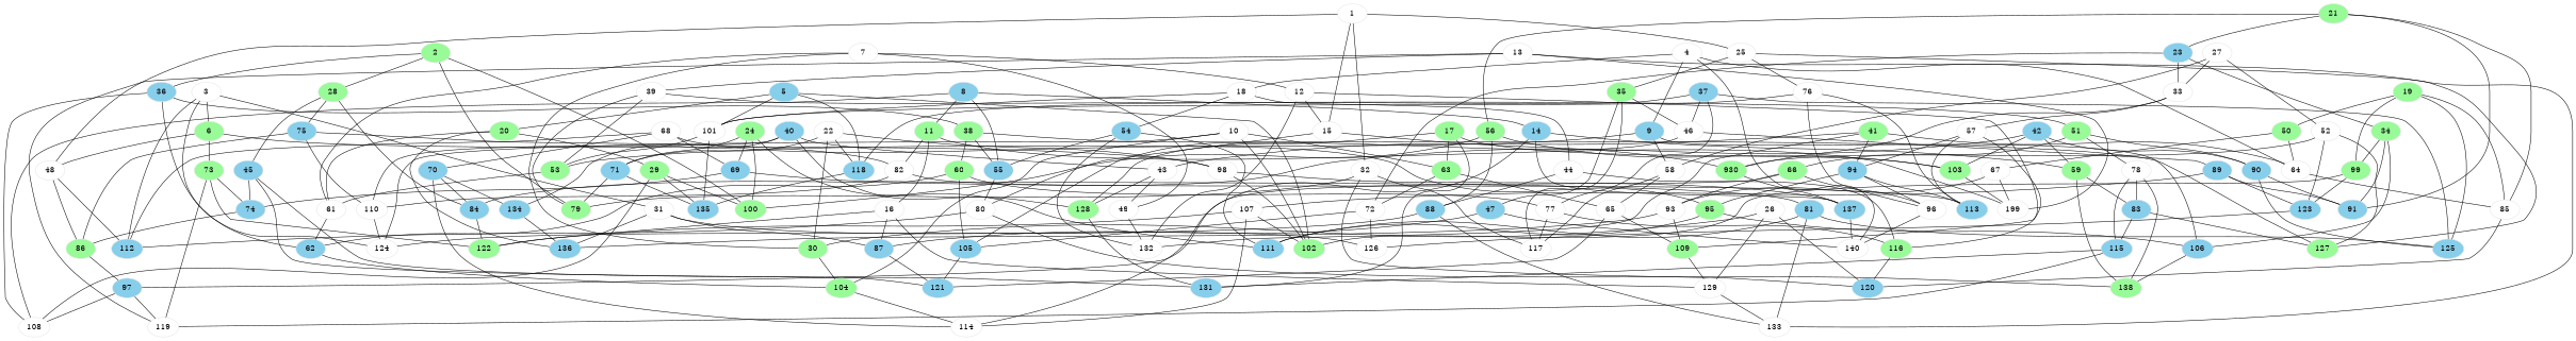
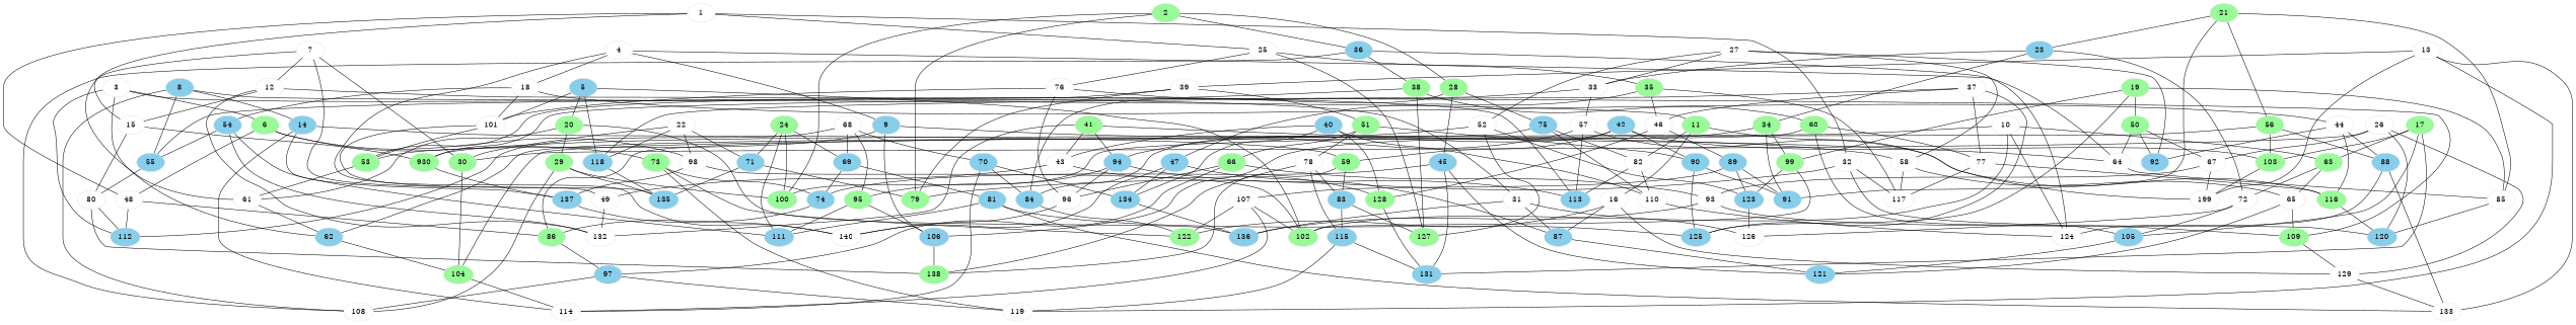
  graph {
    node [color=gray90 fillcolor=white style=filled]
    1
    15
    25
    32
    48
    80
    n7 [fillcolor=palegreen label=930]
    35 [fillcolor=palegreen]
    76
    127 [fillcolor=palegreen]
    79 [fillcolor=palegreen]
    120 [fillcolor=skyblue]
    117
    112 [fillcolor=skyblue]
    86 [fillcolor=palegreen]
    2 [fillcolor=palegreen]
    28 [fillcolor=palegreen]
    36 [fillcolor=skyblue]
    100 [fillcolor=palegreen]
    45 [fillcolor=skyblue]
    75 [fillcolor=skyblue]
    84 [fillcolor=skyblue]
    108
    124
    38 [fillcolor=palegreen]
    6 [fillcolor=palegreen]
    3
    31
    62 [fillcolor=skyblue]
    73 [fillcolor=palegreen]
    98
    87 [fillcolor=skyblue]
    136 [fillcolor=skyblue]
    126
    104 [fillcolor=palegreen]
    9 [fillcolor=skyblue]
    4
    18
    64
    140
    53 [fillcolor=palegreen]
    58
    106 [fillcolor=skyblue]
    101
    44
    54 [fillcolor=skyblue]
    85
    5 [fillcolor=skyblue]
    20 [fillcolor=palegreen]
    102 [fillcolor=palegreen]
    118 [fillcolor=skyblue]
    61
    29 [fillcolor=palegreen]
    135 [fillcolor=skyblue]
    119
    122 [fillcolor=palegreen]
    74 [fillcolor=skyblue]
    137 [fillcolor=skyblue]
    7
    12
    30 [fillcolor=palegreen]
    49
    109 [fillcolor=palegreen]
    132
    8 [fillcolor=skyblue]
    11 [fillcolor=palegreen]
    14 [fillcolor=skyblue]
    55 [fillcolor=skyblue]
    16
    82
    n71 [label=199]
    59 [fillcolor=palegreen]
    114
    65
    138 [fillcolor=palegreen]
    10
    63 [fillcolor=palegreen]
    72
    129
    110
    113 [fillcolor=skyblue]
    13
    39
    133
    51 [fillcolor=palegreen]
    83 [fillcolor=skyblue]
    121 [fillcolor=skyblue]
    17 [fillcolor=palegreen]
    103 [fillcolor=palegreen]
    105 [fillcolor=skyblue]
    131 [fillcolor=skyblue]
+   92 [fillcolor=skyblue]
    88 [fillcolor=skyblue]
    116 [fillcolor=palegreen]
    111 [fillcolor=skyblue]
    19 [fillcolor=palegreen]
    50 [fillcolor=palegreen]
    99 [fillcolor=palegreen]
    125 [fillcolor=skyblue]
    67
    123 [fillcolor=skyblue]
    21 [fillcolor=palegreen]
    23 [fillcolor=skyblue]
    56 [fillcolor=palegreen]
    91 [fillcolor=skyblue]
    33
    34 [fillcolor=palegreen]
    22
    71 [fillcolor=skyblue]
    57
    24 [fillcolor=palegreen]
    69 [fillcolor=skyblue]
    81 [fillcolor=skyblue]
    46
    47 [fillcolor=skyblue]
    96
    26
    93
    27
    52
    94 [fillcolor=skyblue]
    128 [fillcolor=palegreen]
    89 [fillcolor=skyblue]
    134 [fillcolor=skyblue]
    60 [fillcolor=palegreen]
-   37 [fillcolor=skyblue]
+   37
    77
    90 [fillcolor=skyblue]
    66 [fillcolor=palegreen]
    78
    40 [fillcolor=skyblue]
    43
    41 [fillcolor=palegreen]
    95 [fillcolor=palegreen]
    42 [fillcolor=skyblue]
    107
    97 [fillcolor=skyblue]
    115 [fillcolor=skyblue]
    68
    70 [fillcolor=skyblue]
    1 -- 15
    1 -- 25
    1 -- 32
    1 -- 48
    15 -- 80
    15 -- n7
    25 -- 35
    25 -- 76
    25 -- 127
    32 -- 79
    32 -- 120
    32 -- 117
    48 -- 112
    48 -- 86
    80 -- 112
    80 -- 138
    n7 -- 137
    35 -- 117
    35 -- 46
    35 -- 47
    76 -- 101
    76 -- 113
    76 -- 96
    86 -- 97
    2 -- 79
    2 -- 28
    2 -- 36
    2 -- 100
    28 -- 45
    28 -- 75
    28 -- 84
    36 -- 108
    36 -- 124
    36 -- 38
    45 -- 74
    45 -- 121
    45 -- 131
    75 -- 86
    75 -- 82
    75 -- 110
    84 -- 122
    38 -- 127
    38 -- 55
    38 -- 60
    6 -- 48
    6 -- 73
    6 -- 98
    3 -- 112
    3 -- 6
    3 -- 31
    3 -- 62
    31 -- 87
    31 -- 136
    31 -- 126
    62 -- 104
    73 -- 119
    73 -- 122
    73 -- 74
    98 -- 102
    98 -- 137
    87 -- 121
    104 -- 114
    9 -- 53
    9 -- 58
    9 -- 106
    4 -- 9
    4 -- 18
    4 -- 64
    4 -- 140
    18 -- 101
    18 -- 44
    18 -- 54
    64 -- 85
    53 -- 61
    58 -- 117
    58 -- 65
    106 -- 138
    101 -- 53
    101 -- 135
+   44 -- 92
    44 -- 88
    44 -- 116
    54 -- 132
    54 -- 55
    54 -- 111
    85 -- 120
    5 -- 101
    5 -- 20
    5 -- 102
    5 -- 118
    20 -- 136
    20 -- 61
    20 -- 29
    118 -- 135
    61 -- 62
    29 -- 100
    29 -- 108
    29 -- 135
    74 -- 86
    137 -- 140
    7 -- 61
    7 -- 12
    7 -- 30
    7 -- 49
    12 -- 15
    12 -- 109
    12 -- 132
    30 -- 104
    49 -- 132
    109 -- 129
    8 -- 108
    8 -- 11
    8 -- 14
    8 -- 55
    11 -- 16
    11 -- 82
    11 -- n71
    14 -- 137
    14 -- 59
    14 -- 114
    55 -- 80
    16 -- 87
    16 -- 122
    16 -- 129
    82 -- 110
    82 -- 113
    59 -- 138
    59 -- 83
    65 -- 109
    65 -- 121
    10 -- 124
    10 -- 104
    10 -- 102
    10 -- 63
    63 -- 65
    63 -- 72
    72 -- 126
    72 -- 105
    129 -- 133
    110 -- 124
    13 -- 119
    13 -- n71
    13 -- 39
    13 -- 133
    39 -- 79
    39 -- 53
    39 -- 51
    51 -- 90
    51 -- 66
    51 -- 78
    83 -- 127
    83 -- 115
    17 -- 63
    17 -- 103
    17 -- 105
    17 -- 131
    103 -- n71
    105 -- 121
    88 -- 124
    88 -- 133
    116 -- 120
    19 -- 85
    19 -- 50
    19 -- 99
    19 -- 125
    50 -- 64
+   50 -- 92
    50 -- 67
    99 -- 102
    99 -- 123
    67 -- n71
    67 -- 93
    123 -- 126
    21 -- 85
    21 -- 23
    21 -- 56
    21 -- 91
    23 -- 72
    23 -- 33
    23 -- 34
    56 -- 100
    56 -- 103
    56 -- 88
    33 -- n7
    33 -- 57
    34 -- 106
    34 -- 99
    34 -- 91
    22 -- 98
    22 -- 118
    22 -- 30
    22 -- 71
    71 -- 79
    71 -- 135
    57 -- 113
    57 -- 116
    57 -- 94
    24 -- 100
    24 -- 111
    24 -- 71
    24 -- 69
    69 -- 74
    69 -- 81
    81 -- 133
    81 -- 111
    81 -- 125
    46 -- 128
    46 -- 89
    47 -- 87
    47 -- 140
+   47 -- 134
    96 -- 140
    26 -- 120
    26 -- 30
    26 -- 129
+   26 -- 67
    93 -- 136
    93 -- 109
    27 -- 58
+   27 -- 92
    27 -- 33
    27 -- 52
    52 -- n7
    52 -- 127
    52 -- 123
    94 -- 113
    94 -- 96
    94 -- 95
    128 -- 131
    89 -- 123
    89 -- 91
    89 -- 107
    134 -- 136
    60 -- 62
    60 -- 105
    60 -- 77
    37 -- 118
    37 -- 125
    37 -- 46
    37 -- 77
    77 -- 117
    77 -- 116
    90 -- 125
    90 -- 91
    66 -- 96
    66 -- 93
    66 -- 97
    78 -- 138
    78 -- 83
    78 -- 115
    40 -- 110
    40 -- 128
    40 -- 134
    40 -- 43
    43 -- 49
    43 -- 128
    41 -- 64
    41 -- 132
    41 -- 94
    41 -- 43
    95 -- 106
    95 -- 111
    42 -- 84
    42 -- 59
    42 -- 103
    42 -- 90
    107 -- 102
    107 -- 122
    107 -- 114
    97 -- 108
    97 -- 119
    115 -- 119
    115 -- 131
    68 -- 112
    68 -- 69
    68 -- 95
    68 -- 70
    70 -- 84
    70 -- 114
    70 -- 134
  }
